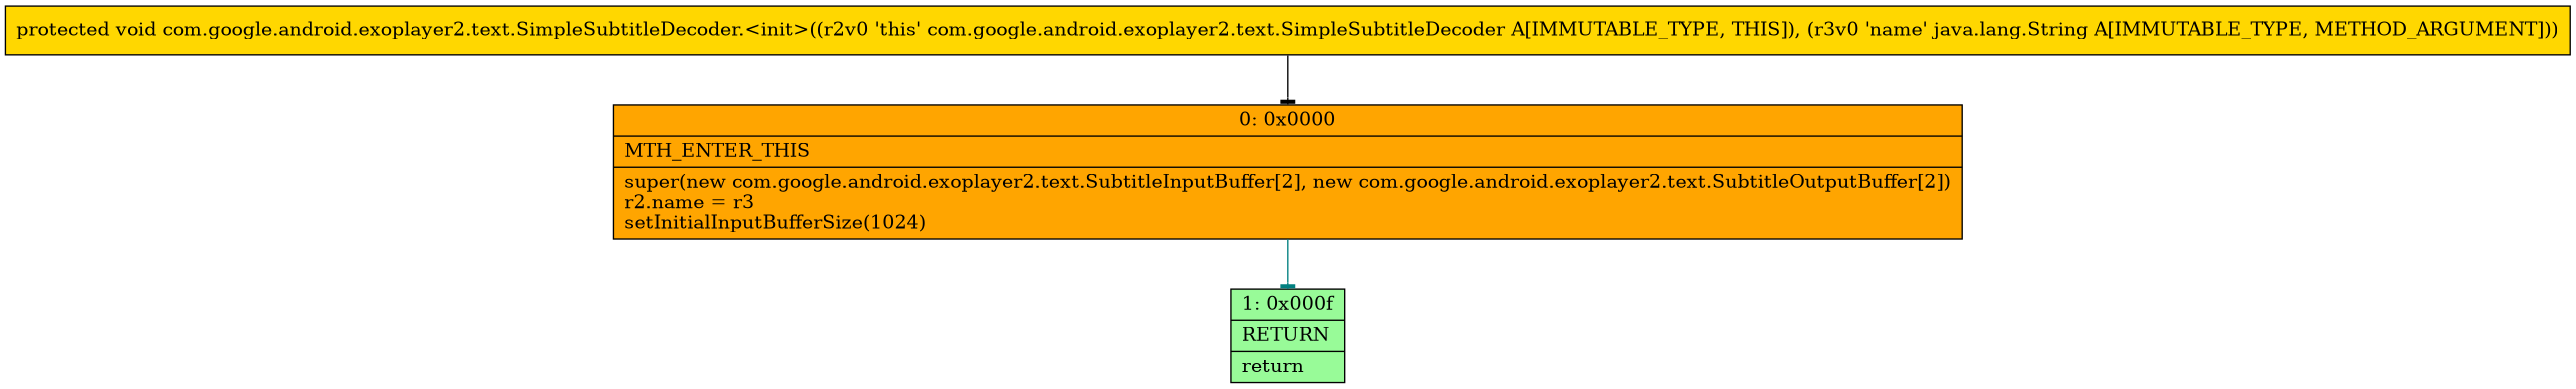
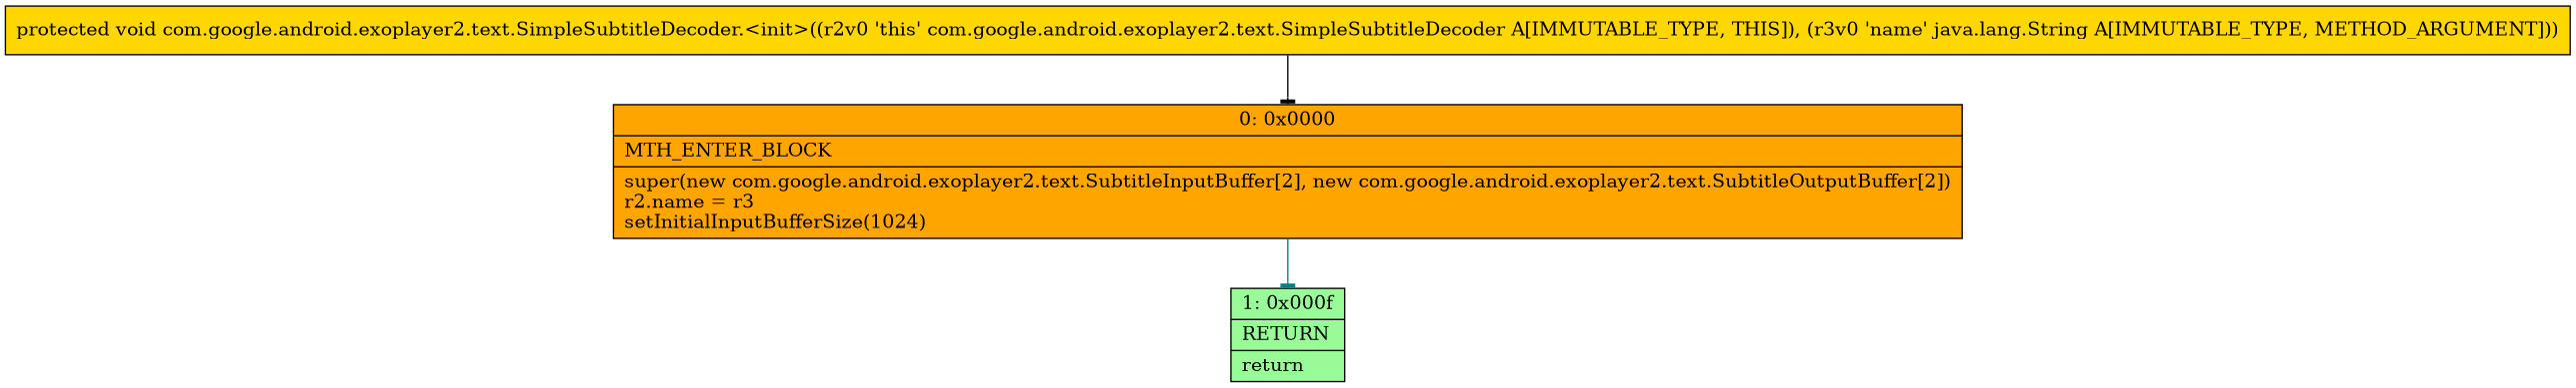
  digraph {
    node [shape=record style=filled]
    edge [arrowhead=tee]
-   n1 [label="{0\:\ 0x0000|MTH_ENTER_THIS\l|super(new com.google.android.exoplayer2.text.SubtitleInputBuffer[2], new com.google.android.exoplayer2.text.SubtitleOutputBuffer[2])\lr2.name = r3\lsetInitialInputBufferSize(1024)\l}" fillcolor=orange]
+   n1 [label="{0\:\ 0x0000|MTH_ENTER_BLOCK\l|super(new com.google.android.exoplayer2.text.SubtitleInputBuffer[2], new com.google.android.exoplayer2.text.SubtitleOutputBuffer[2])\lr2.name = r3\lsetInitialInputBufferSize(1024)\l}" fillcolor=orange]
    n2 [label="{1\:\ 0x000f|RETURN\l|return\l}" fillcolor=palegreen]
    n3 [label="{protected void com.google.android.exoplayer2.text.SimpleSubtitleDecoder.\<init\>((r2v0 'this' com.google.android.exoplayer2.text.SimpleSubtitleDecoder A[IMMUTABLE_TYPE, THIS]), (r3v0 'name' java.lang.String A[IMMUTABLE_TYPE, METHOD_ARGUMENT])) }" fillcolor=gold]
    n1 -> n2 [color=teal]
    n3 -> n1 [color=black]
  }
